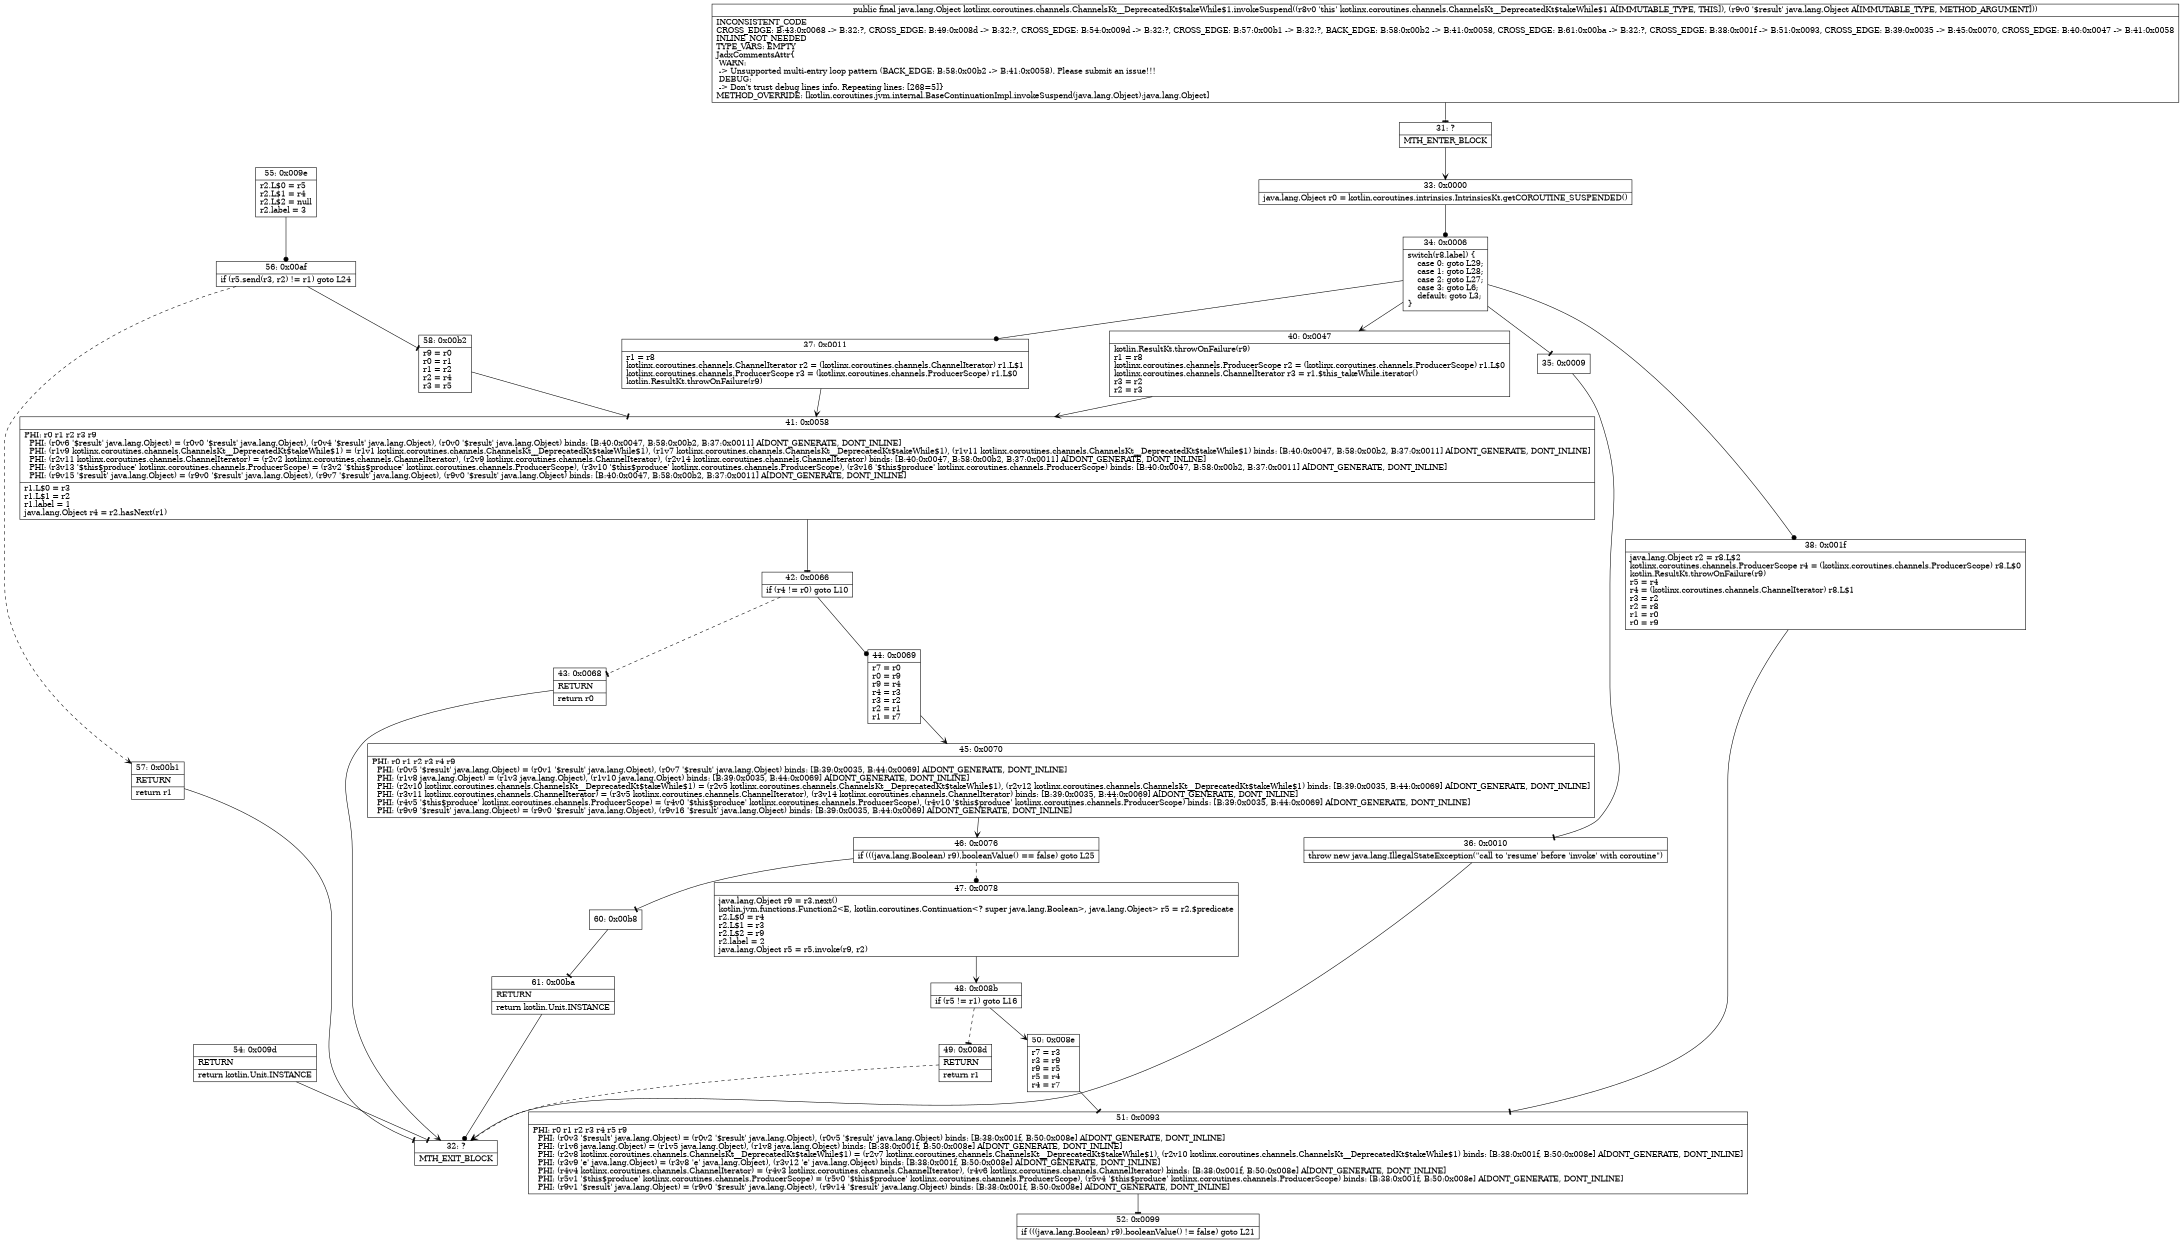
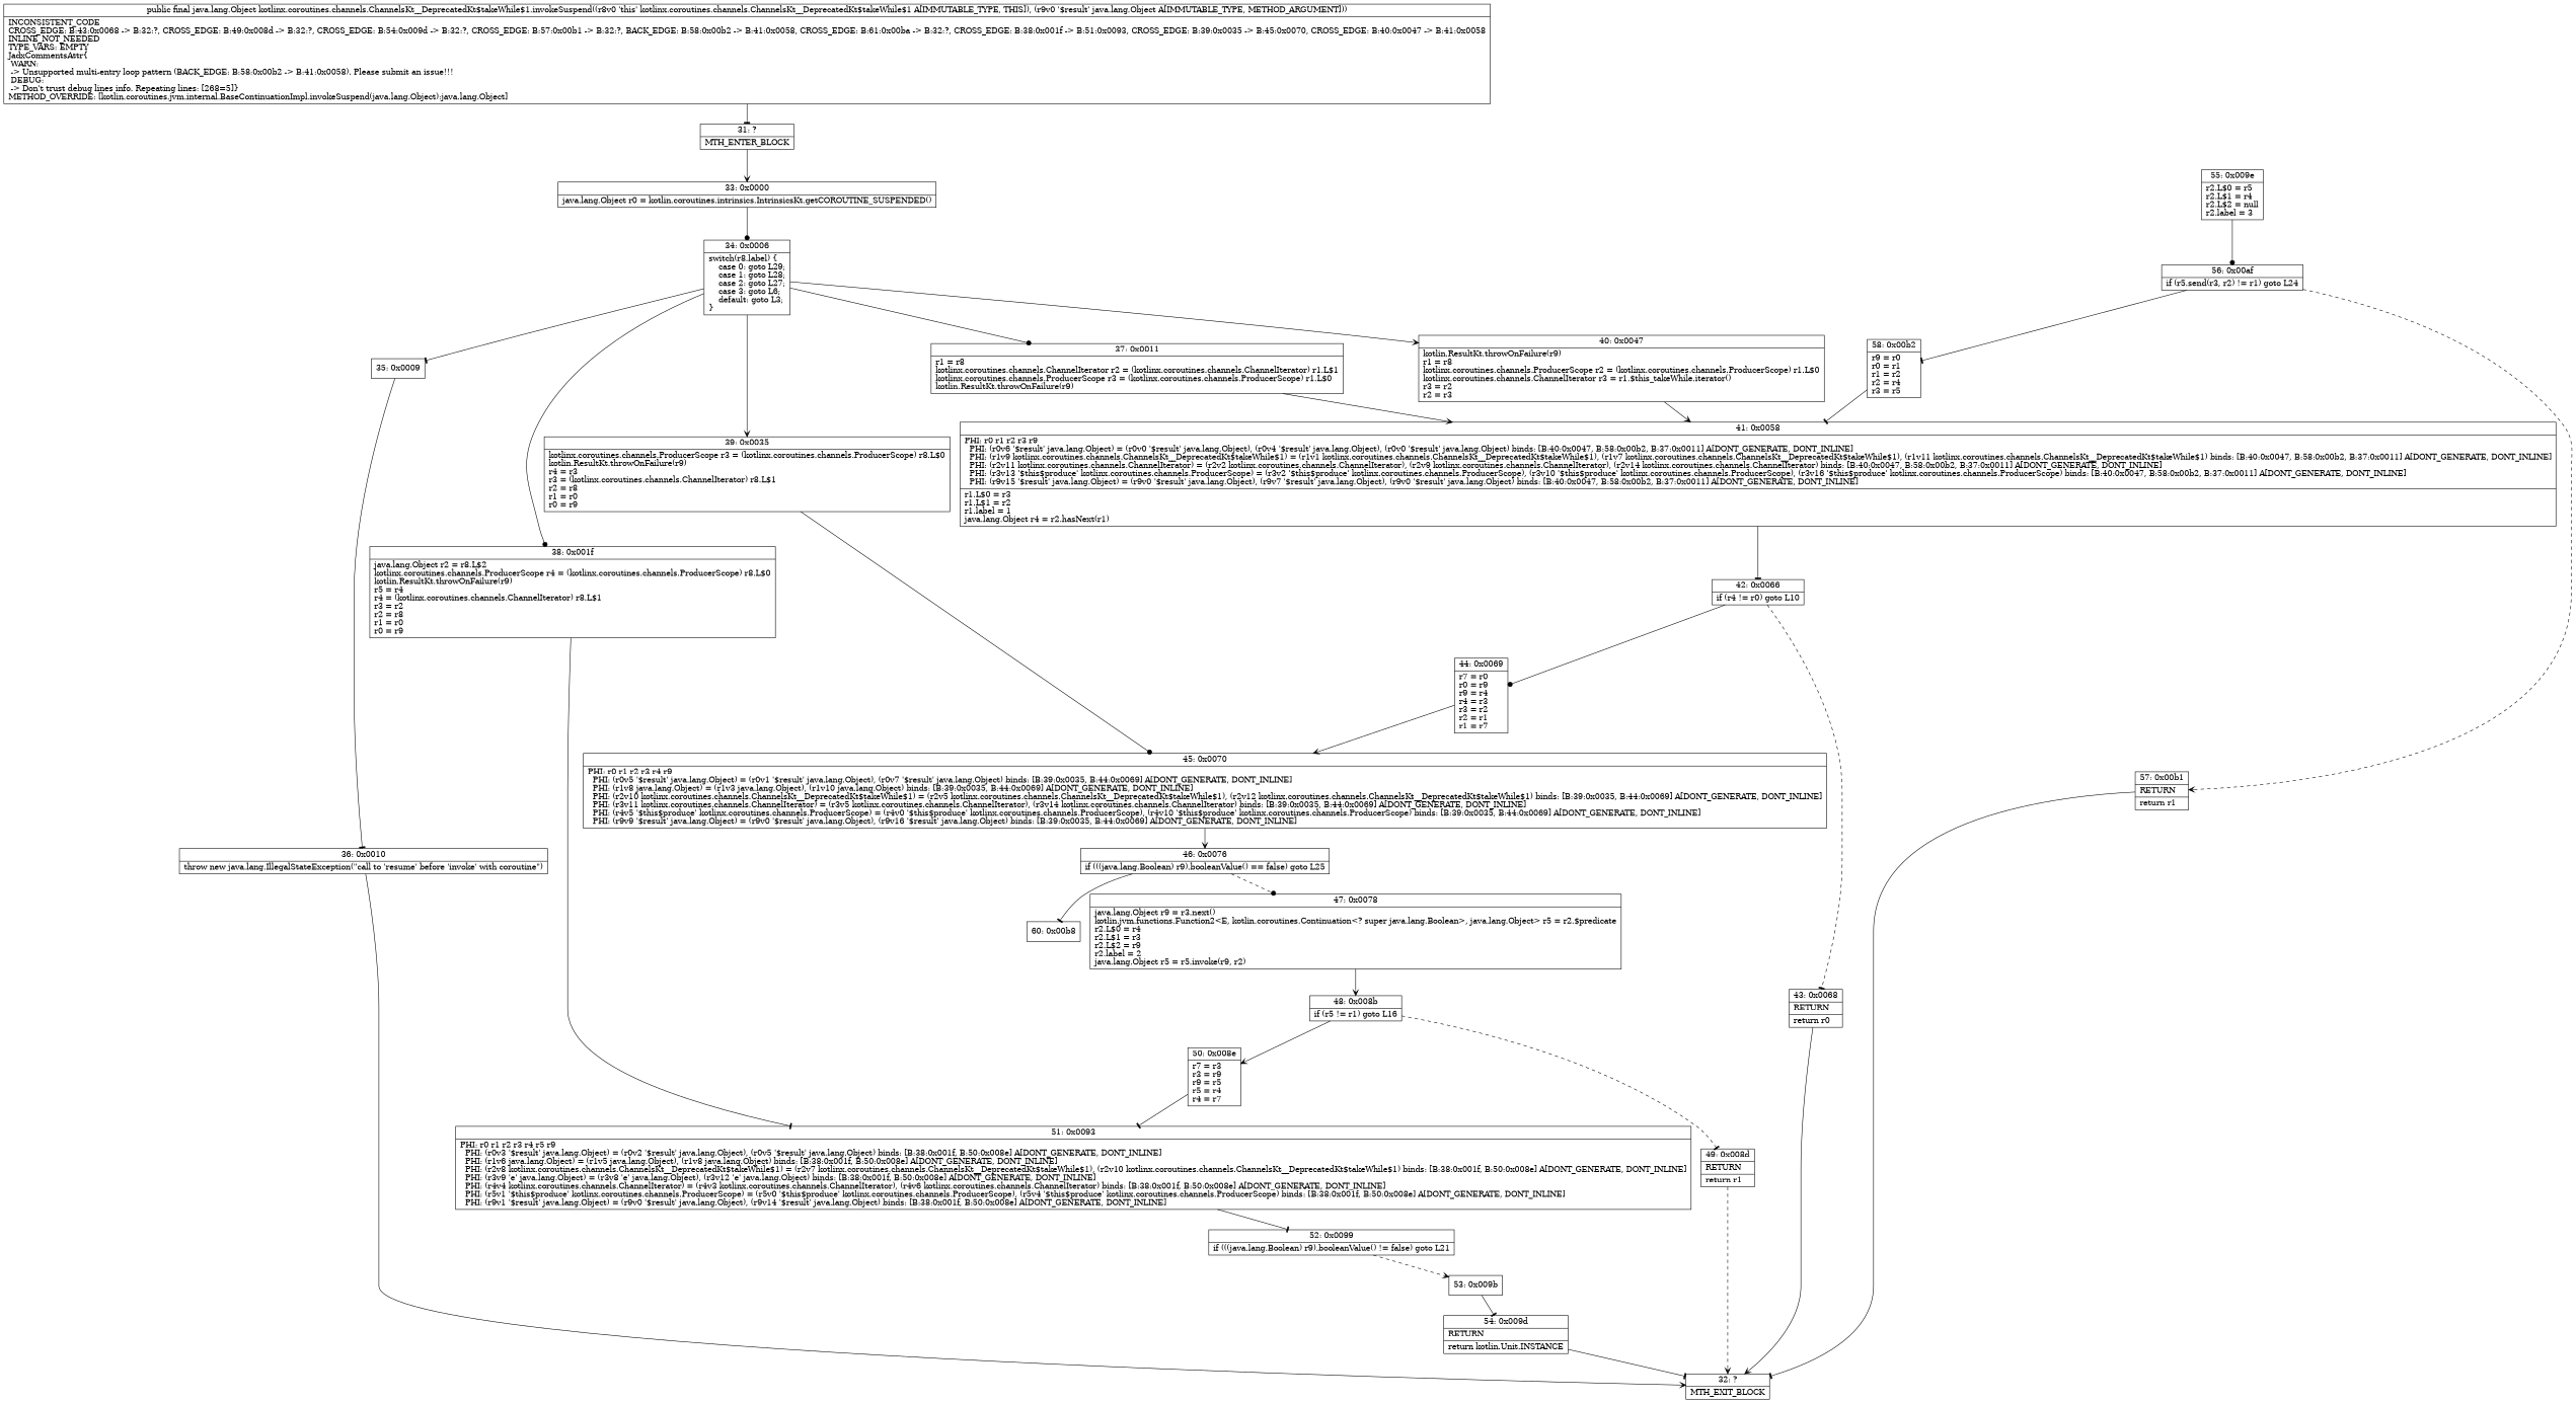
  digraph {
    node [shape=record]
    edge [arrowhead=tee]
    n1 [label="{31\:\ ?|MTH_ENTER_BLOCK\l}"]
    n2 [label="{33\:\ 0x0000|java.lang.Object r0 = kotlin.coroutines.intrinsics.IntrinsicsKt.getCOROUTINE_SUSPENDED()\l}"]
    n3 [label="{34\:\ 0x0006|switch(r8.label) \{\l    case 0: goto L29;\l    case 1: goto L28;\l    case 2: goto L27;\l    case 3: goto L6;\l    default: goto L3;\l\}\l}"]
    n4 [label="{35\:\ 0x0009}"]
    n5 [label="{37\:\ 0x0011|r1 = r8\lkotlinx.coroutines.channels.ChannelIterator r2 = (kotlinx.coroutines.channels.ChannelIterator) r1.L$1\lkotlinx.coroutines.channels.ProducerScope r3 = (kotlinx.coroutines.channels.ProducerScope) r1.L$0\lkotlin.ResultKt.throwOnFailure(r9)\l}"]
    n6 [label="{38\:\ 0x001f|java.lang.Object r2 = r8.L$2\lkotlinx.coroutines.channels.ProducerScope r4 = (kotlinx.coroutines.channels.ProducerScope) r8.L$0\lkotlin.ResultKt.throwOnFailure(r9)\lr5 = r4\lr4 = (kotlinx.coroutines.channels.ChannelIterator) r8.L$1\lr3 = r2\lr2 = r8\lr1 = r0\lr0 = r9\l}"]
+   n7 [label="{39\:\ 0x0035|kotlinx.coroutines.channels.ProducerScope r3 = (kotlinx.coroutines.channels.ProducerScope) r8.L$0\lkotlin.ResultKt.throwOnFailure(r9)\lr4 = r3\lr3 = (kotlinx.coroutines.channels.ChannelIterator) r8.L$1\lr2 = r8\lr1 = r0\lr0 = r9\l}"]
    n8 [label="{40\:\ 0x0047|kotlin.ResultKt.throwOnFailure(r9)\lr1 = r8\lkotlinx.coroutines.channels.ProducerScope r2 = (kotlinx.coroutines.channels.ProducerScope) r1.L$0\lkotlinx.coroutines.channels.ChannelIterator r3 = r1.$this_takeWhile.iterator()\lr3 = r2\lr2 = r3\l}"]
    n9 [label="{36\:\ 0x0010|throw new java.lang.IllegalStateException(\"call to 'resume' before 'invoke' with coroutine\")\l}"]
    n10 [label="{41\:\ 0x0058|PHI: r0 r1 r2 r3 r9 \l  PHI: (r0v6 '$result' java.lang.Object) = (r0v0 '$result' java.lang.Object), (r0v4 '$result' java.lang.Object), (r0v0 '$result' java.lang.Object) binds: [B:40:0x0047, B:58:0x00b2, B:37:0x0011] A[DONT_GENERATE, DONT_INLINE]\l  PHI: (r1v9 kotlinx.coroutines.channels.ChannelsKt__DeprecatedKt$takeWhile$1) = (r1v1 kotlinx.coroutines.channels.ChannelsKt__DeprecatedKt$takeWhile$1), (r1v7 kotlinx.coroutines.channels.ChannelsKt__DeprecatedKt$takeWhile$1), (r1v11 kotlinx.coroutines.channels.ChannelsKt__DeprecatedKt$takeWhile$1) binds: [B:40:0x0047, B:58:0x00b2, B:37:0x0011] A[DONT_GENERATE, DONT_INLINE]\l  PHI: (r2v11 kotlinx.coroutines.channels.ChannelIterator) = (r2v2 kotlinx.coroutines.channels.ChannelIterator), (r2v9 kotlinx.coroutines.channels.ChannelIterator), (r2v14 kotlinx.coroutines.channels.ChannelIterator) binds: [B:40:0x0047, B:58:0x00b2, B:37:0x0011] A[DONT_GENERATE, DONT_INLINE]\l  PHI: (r3v13 '$this$produce' kotlinx.coroutines.channels.ProducerScope) = (r3v2 '$this$produce' kotlinx.coroutines.channels.ProducerScope), (r3v10 '$this$produce' kotlinx.coroutines.channels.ProducerScope), (r3v16 '$this$produce' kotlinx.coroutines.channels.ProducerScope) binds: [B:40:0x0047, B:58:0x00b2, B:37:0x0011] A[DONT_GENERATE, DONT_INLINE]\l  PHI: (r9v15 '$result' java.lang.Object) = (r9v0 '$result' java.lang.Object), (r9v7 '$result' java.lang.Object), (r9v0 '$result' java.lang.Object) binds: [B:40:0x0047, B:58:0x00b2, B:37:0x0011] A[DONT_GENERATE, DONT_INLINE]\l|r1.L$0 = r3\lr1.L$1 = r2\lr1.label = 1\ljava.lang.Object r4 = r2.hasNext(r1)\l}"]
    n11 [label="{51\:\ 0x0093|PHI: r0 r1 r2 r3 r4 r5 r9 \l  PHI: (r0v3 '$result' java.lang.Object) = (r0v2 '$result' java.lang.Object), (r0v5 '$result' java.lang.Object) binds: [B:38:0x001f, B:50:0x008e] A[DONT_GENERATE, DONT_INLINE]\l  PHI: (r1v6 java.lang.Object) = (r1v5 java.lang.Object), (r1v8 java.lang.Object) binds: [B:38:0x001f, B:50:0x008e] A[DONT_GENERATE, DONT_INLINE]\l  PHI: (r2v8 kotlinx.coroutines.channels.ChannelsKt__DeprecatedKt$takeWhile$1) = (r2v7 kotlinx.coroutines.channels.ChannelsKt__DeprecatedKt$takeWhile$1), (r2v10 kotlinx.coroutines.channels.ChannelsKt__DeprecatedKt$takeWhile$1) binds: [B:38:0x001f, B:50:0x008e] A[DONT_GENERATE, DONT_INLINE]\l  PHI: (r3v9 'e' java.lang.Object) = (r3v8 'e' java.lang.Object), (r3v12 'e' java.lang.Object) binds: [B:38:0x001f, B:50:0x008e] A[DONT_GENERATE, DONT_INLINE]\l  PHI: (r4v4 kotlinx.coroutines.channels.ChannelIterator) = (r4v3 kotlinx.coroutines.channels.ChannelIterator), (r4v6 kotlinx.coroutines.channels.ChannelIterator) binds: [B:38:0x001f, B:50:0x008e] A[DONT_GENERATE, DONT_INLINE]\l  PHI: (r5v1 '$this$produce' kotlinx.coroutines.channels.ProducerScope) = (r5v0 '$this$produce' kotlinx.coroutines.channels.ProducerScope), (r5v4 '$this$produce' kotlinx.coroutines.channels.ProducerScope) binds: [B:38:0x001f, B:50:0x008e] A[DONT_GENERATE, DONT_INLINE]\l  PHI: (r9v1 '$result' java.lang.Object) = (r9v0 '$result' java.lang.Object), (r9v14 '$result' java.lang.Object) binds: [B:38:0x001f, B:50:0x008e] A[DONT_GENERATE, DONT_INLINE]\l}"]
    n12 [label="{45\:\ 0x0070|PHI: r0 r1 r2 r3 r4 r9 \l  PHI: (r0v5 '$result' java.lang.Object) = (r0v1 '$result' java.lang.Object), (r0v7 '$result' java.lang.Object) binds: [B:39:0x0035, B:44:0x0069] A[DONT_GENERATE, DONT_INLINE]\l  PHI: (r1v8 java.lang.Object) = (r1v3 java.lang.Object), (r1v10 java.lang.Object) binds: [B:39:0x0035, B:44:0x0069] A[DONT_GENERATE, DONT_INLINE]\l  PHI: (r2v10 kotlinx.coroutines.channels.ChannelsKt__DeprecatedKt$takeWhile$1) = (r2v5 kotlinx.coroutines.channels.ChannelsKt__DeprecatedKt$takeWhile$1), (r2v12 kotlinx.coroutines.channels.ChannelsKt__DeprecatedKt$takeWhile$1) binds: [B:39:0x0035, B:44:0x0069] A[DONT_GENERATE, DONT_INLINE]\l  PHI: (r3v11 kotlinx.coroutines.channels.ChannelIterator) = (r3v5 kotlinx.coroutines.channels.ChannelIterator), (r3v14 kotlinx.coroutines.channels.ChannelIterator) binds: [B:39:0x0035, B:44:0x0069] A[DONT_GENERATE, DONT_INLINE]\l  PHI: (r4v5 '$this$produce' kotlinx.coroutines.channels.ProducerScope) = (r4v0 '$this$produce' kotlinx.coroutines.channels.ProducerScope), (r4v10 '$this$produce' kotlinx.coroutines.channels.ProducerScope) binds: [B:39:0x0035, B:44:0x0069] A[DONT_GENERATE, DONT_INLINE]\l  PHI: (r9v9 '$result' java.lang.Object) = (r9v0 '$result' java.lang.Object), (r9v16 '$result' java.lang.Object) binds: [B:39:0x0035, B:44:0x0069] A[DONT_GENERATE, DONT_INLINE]\l}"]
    n13 [label="{32\:\ ?|MTH_EXIT_BLOCK\l}"]
    n14 [label="{42\:\ 0x0066|if (r4 != r0) goto L10\l}"]
    n15 [label="{43\:\ 0x0068|RETURN\l|return r0\l}"]
    n16 [label="{44\:\ 0x0069|r7 = r0\lr0 = r9\lr9 = r4\lr4 = r3\lr3 = r2\lr2 = r1\lr1 = r7\l}"]
    n17 [label="{46\:\ 0x0076|if (((java.lang.Boolean) r9).booleanValue() == false) goto L25\l}"]
    n18 [label="{47\:\ 0x0078|java.lang.Object r9 = r3.next()\lkotlin.jvm.functions.Function2\<E, kotlin.coroutines.Continuation\<? super java.lang.Boolean\>, java.lang.Object\> r5 = r2.$predicate\lr2.L$0 = r4\lr2.L$1 = r3\lr2.L$2 = r9\lr2.label = 2\ljava.lang.Object r5 = r5.invoke(r9, r2)\l}"]
    n19 [label="{60\:\ 0x00b8}"]
    n20 [label="{48\:\ 0x008b|if (r5 != r1) goto L16\l}"]
-   n21 [label="{61\:\ 0x00ba|RETURN\l|return kotlin.Unit.INSTANCE\l}"]
    n22 [label="{49\:\ 0x008d|RETURN\l|return r1\l}"]
    n23 [label="{50\:\ 0x008e|r7 = r3\lr3 = r9\lr9 = r5\lr5 = r4\lr4 = r7\l}"]
    n24 [label="{52\:\ 0x0099|if (((java.lang.Boolean) r9).booleanValue() != false) goto L21\l}"]
+   n25 [label="{53\:\ 0x009b}"]
    n26 [label="{54\:\ 0x009d|RETURN\l|return kotlin.Unit.INSTANCE\l}"]
    n27 [label="{55\:\ 0x009e|r2.L$0 = r5\lr2.L$1 = r4\lr2.L$2 = null\lr2.label = 3\l}"]
    n28 [label="{56\:\ 0x00af|if (r5.send(r3, r2) != r1) goto L24\l}"]
    n29 [label="{57\:\ 0x00b1|RETURN\l|return r1\l}"]
    n30 [label="{58\:\ 0x00b2|r9 = r0\lr0 = r1\lr1 = r2\lr2 = r4\lr3 = r5\l}"]
    n31 [label="{public final java.lang.Object kotlinx.coroutines.channels.ChannelsKt__DeprecatedKt$takeWhile$1.invokeSuspend((r8v0 'this' kotlinx.coroutines.channels.ChannelsKt__DeprecatedKt$takeWhile$1 A[IMMUTABLE_TYPE, THIS]), (r9v0 '$result' java.lang.Object A[IMMUTABLE_TYPE, METHOD_ARGUMENT]))  | INCONSISTENT_CODE\lCROSS_EDGE: B:43:0x0068 \-\> B:32:?, CROSS_EDGE: B:49:0x008d \-\> B:32:?, CROSS_EDGE: B:54:0x009d \-\> B:32:?, CROSS_EDGE: B:57:0x00b1 \-\> B:32:?, BACK_EDGE: B:58:0x00b2 \-\> B:41:0x0058, CROSS_EDGE: B:61:0x00ba \-\> B:32:?, CROSS_EDGE: B:38:0x001f \-\> B:51:0x0093, CROSS_EDGE: B:39:0x0035 \-\> B:45:0x0070, CROSS_EDGE: B:40:0x0047 \-\> B:41:0x0058\lINLINE_NOT_NEEDED\lTYPE_VARS: EMPTY\lJadxCommentsAttr\{\l WARN: \l \-\> Unsupported multi\-entry loop pattern (BACK_EDGE: B:58:0x00b2 \-\> B:41:0x0058). Please submit an issue!!!\l DEBUG: \l \-\> Don't trust debug lines info. Repeating lines: [268=5]\}\lMETHOD_OVERRIDE: [kotlin.coroutines.jvm.internal.BaseContinuationImpl.invokeSuspend(java.lang.Object):java.lang.Object]\l}"]
    n1 -> n2 [arrowhead=vee]
    n2 -> n3 [arrowhead=dot]
    n3 -> n4
    n3 -> n5 [arrowhead=dot]
    n3 -> n6 [arrowhead=dot]
+   n3 -> n7 [arrowhead=vee]
    n3 -> n8 [arrowhead=vee]
    n4 -> n9
    n5 -> n10 [arrowhead=vee]
    n6 -> n11
+   n7 -> n12 [arrowhead=dot]
    n8 -> n10 [arrowhead=vee]
    n9 -> n13 [arrowhead=vee]
    n10 -> n14
    n11 -> n24
    n12 -> n17 [arrowhead=vee]
    n14 -> n15 [style=dashed]
    n14 -> n16 [arrowhead=dot]
    n15 -> n13 [arrowhead=vee]
    n16 -> n12 [arrowhead=vee]
    n17 -> n18 [arrowhead=dot style=dashed]
    n17 -> n19
    n18 -> n20 [arrowhead=vee]
-   n19 -> n21
    n20 -> n22 [style=dashed]
    n20 -> n23 [arrowhead=vee]
-   n21 -> n13 [arrowhead=dot]
    n22 -> n13 [arrowhead=vee style=dashed]
    n23 -> n11
+   n24 -> n25 [arrowhead=vee style=dashed]
+   n25 -> n26
    n26 -> n13
    n27 -> n28 [arrowhead=dot]
    n28 -> n29 [arrowhead=vee style=dashed]
    n28 -> n30
    n29 -> n13
    n30 -> n10
    n31 -> n1
  }
